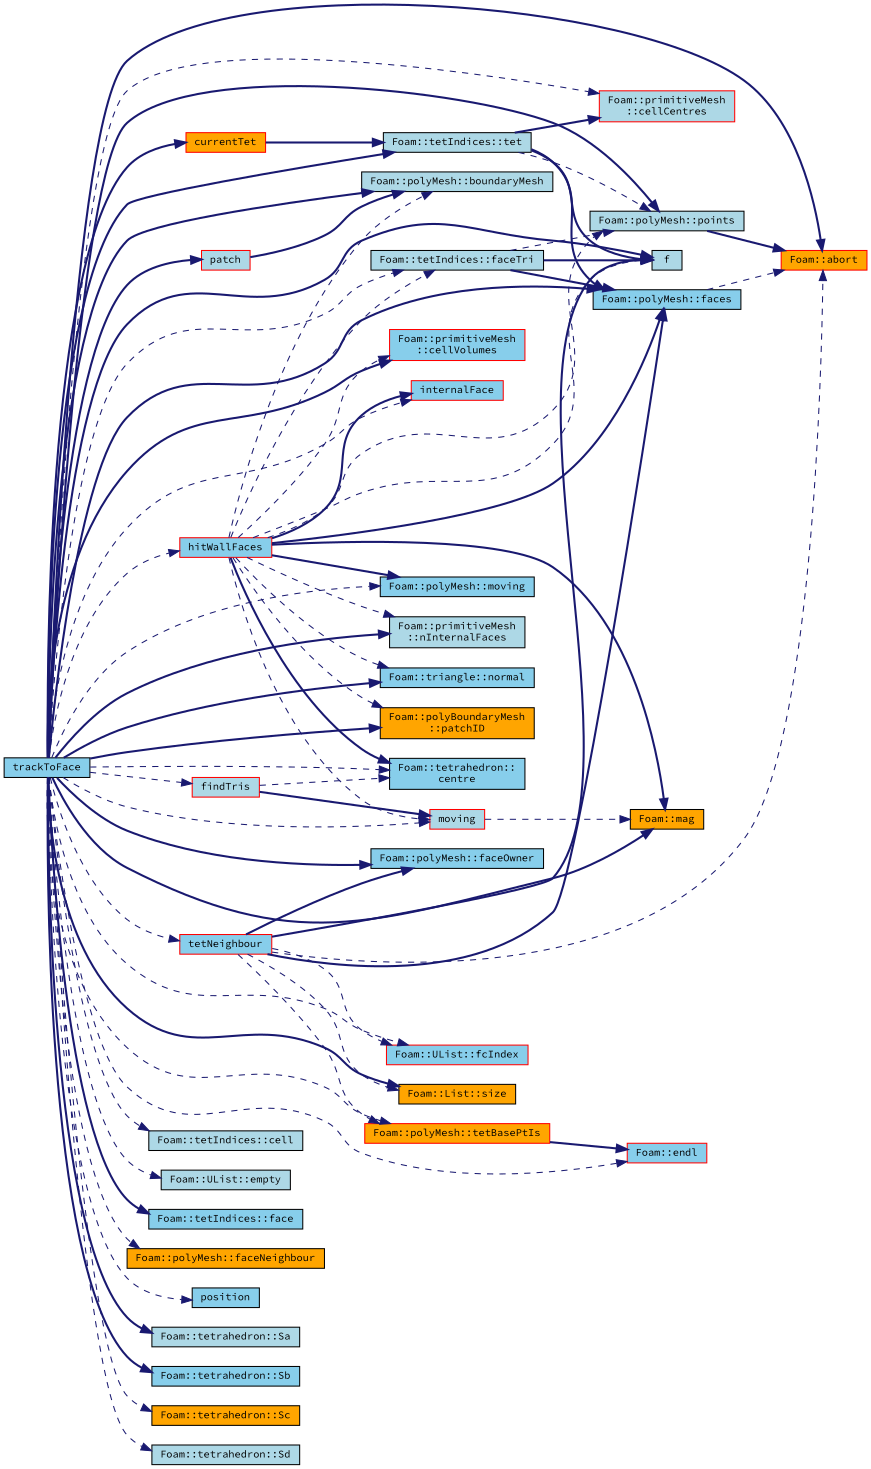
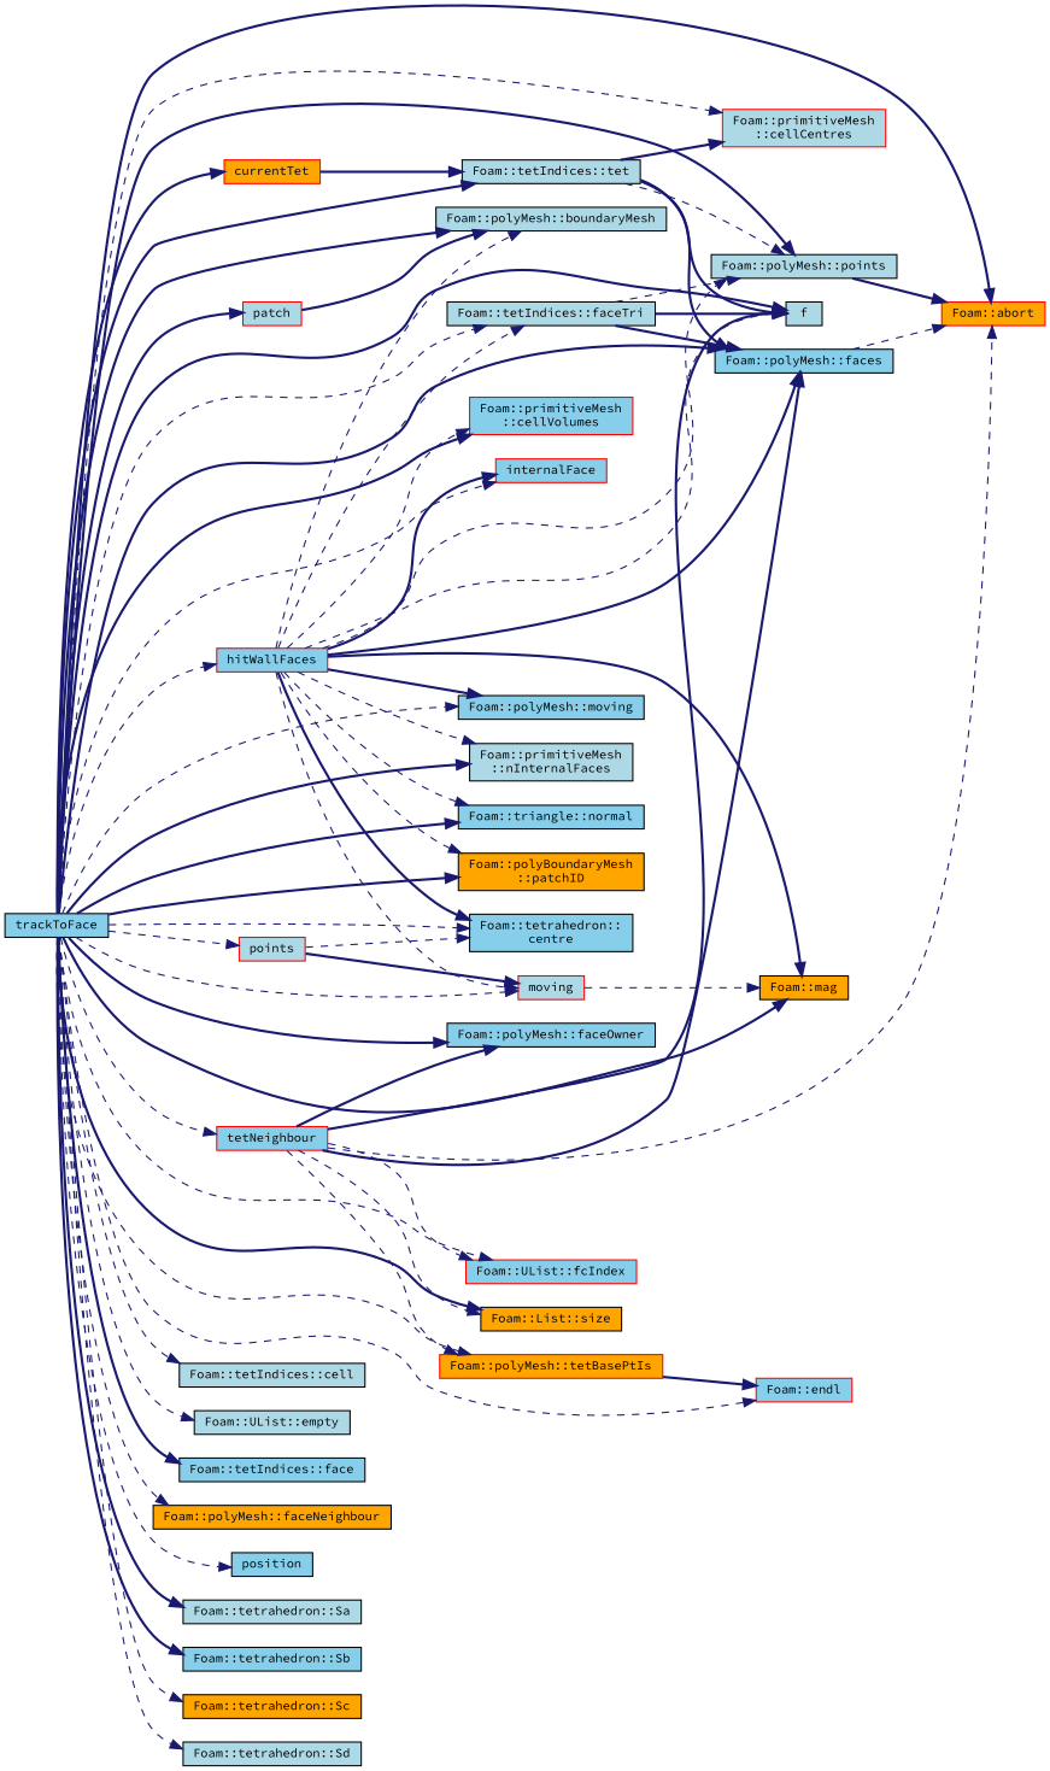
  digraph {
    fontname="Source Code Pro"
    rankdir=LR
    node [color=black fillcolor=skyblue fontname="Source Code Pro" fontsize=10 shape=record style=filled]
    edge [color=midnightblue fontname="Source Code Pro" fontsize=10 labelfontname=Helvetica labelfontsize=10 style=bold]
    n1 [fontcolor=black height=0.2 label=trackToFace width=0.4]
    n2 [color=red fillcolor=orange height=0.2 label="Foam::abort" width=0.4]
    n3 [fillcolor=lightblue height=0.2 label="Foam::polyMesh::boundaryMesh" width=0.4]
    n4 [fillcolor=lightblue height=0.2 label="Foam::tetIndices::cell" width=0.4]
    n5 [color=red fillcolor=lightblue height=0.2 label="Foam::primitiveMesh\l::cellCentres" width=0.4]
    n6 [color=red height=0.2 label="Foam::primitiveMesh\l::cellVolumes" width=0.4]
    n7 [height=0.2 label="Foam::tetrahedron::\lcentre" width=0.4]
    n8 [color=red fillcolor=orange height=0.2 label=currentTet width=0.4]
    n9 [fillcolor=lightblue height=0.2 label="Foam::tetIndices::tet" width=0.4]
    n10 [fillcolor=lightblue height=0.2 label="Foam::polyMesh::points" width=0.4]
    n11 [height=0.2 label="Foam::polyMesh::faces" width=0.4]
    n12 [fillcolor=lightblue height=0.2 label=f width=0.4]
    n13 [fillcolor=lightblue height=0.2 label="Foam::UList::empty" width=0.4]
    n14 [color=red height=0.2 label="Foam::endl" width=0.4]
    n15 [height=0.2 label="Foam::tetIndices::face" width=0.4]
    n16 [fillcolor=orange height=0.2 label="Foam::polyMesh::faceNeighbour" width=0.4]
    n17 [height=0.2 label="Foam::polyMesh::faceOwner" width=0.4]
    n18 [fillcolor=lightblue height=0.2 label="Foam::tetIndices::faceTri" width=0.4]
    n19 [color=red height=0.2 label="Foam::UList::fcIndex" width=0.4]
-   n20 [color=red fillcolor=lightblue height=0.2 label=findTris width=0.4]
+   n20 [color=red fillcolor=lightblue height=0.2 label=points width=0.4]
    n21 [color=red fillcolor=lightblue height=0.2 label=moving width=0.4]
    n22 [fillcolor=orange height=0.2 label="Foam::mag" width=0.4]
    n23 [color=red height=0.2 label=hitWallFaces width=0.4]
    n24 [color=red height=0.2 label=internalFace width=0.4]
    n25 [height=0.2 label="Foam::polyMesh::moving" width=0.4]
    n26 [fillcolor=lightblue height=0.2 label="Foam::primitiveMesh\l::nInternalFaces" width=0.4]
    n27 [height=0.2 label="Foam::triangle::normal" width=0.4]
    n28 [fillcolor=orange height=0.2 label="Foam::polyBoundaryMesh\l::patchID" width=0.4]
    n29 [color=red fillcolor=lightblue height=0.2 label=patch width=0.4]
    n30 [height=0.2 label=position width=0.4]
    n31 [fillcolor=lightblue height=0.2 label="Foam::tetrahedron::Sa" width=0.4]
    n32 [height=0.2 label="Foam::tetrahedron::Sb" width=0.4]
    n33 [fillcolor=orange height=0.2 label="Foam::tetrahedron::Sc" width=0.4]
    n34 [fillcolor=lightblue height=0.2 label="Foam::tetrahedron::Sd" width=0.4]
    n35 [fillcolor=orange height=0.2 label="Foam::List::size" width=0.4]
    n36 [color=red fillcolor=orange height=0.2 label="Foam::polyMesh::tetBasePtIs" width=0.4]
    n37 [color=red height=0.2 label=tetNeighbour width=0.4]
    n1 -> n2
    n1 -> n3
    n1 -> n4 [style=dashed]
    n1 -> n5 [style=dashed]
    n1 -> n6
    n1 -> n7 [style=dashed]
    n1 -> n8
    n1 -> n9
    n1 -> n10
    n1 -> n11
    n1 -> n12
    n1 -> n13 [style=dashed]
    n1 -> n14 [style=dashed]
    n1 -> n15
    n1 -> n16 [style=dashed]
    n1 -> n17
    n1 -> n18 [style=dashed]
    n1 -> n19 [style=dashed]
    n1 -> n20 [style=dashed]
    n1 -> n21 [style=dashed]
    n1 -> n22
    n1 -> n23 [style=dashed]
    n1 -> n24 [style=dashed]
    n1 -> n25 [style=dashed]
    n1 -> n26
    n1 -> n27
    n1 -> n28
    n1 -> n29
    n1 -> n30 [style=dashed]
    n1 -> n31
    n1 -> n32
    n1 -> n33 [style=dashed]
    n1 -> n34 [style=dashed]
    n1 -> n35
    n1 -> n36 [style=dashed]
    n1 -> n37 [style=dashed]
    n8 -> n9
    n9 -> n5
    n9 -> n10 [style=dashed]
    n9 -> n11
    n9 -> n12
    n10 -> n2
    n11 -> n2 [style=dashed]
    n18 -> n10 [style=dashed]
    n18 -> n11
    n18 -> n12
    n20 -> n7 [style=dashed]
    n20 -> n21
    n21 -> n22 [style=dashed]
    n23 -> n3 [style=dashed]
    n23 -> n6 [style=dashed]
    n23 -> n7
    n23 -> n10 [style=dashed]
    n23 -> n11
    n23 -> n12 [style=dashed]
    n23 -> n18 [style=dashed]
    n23 -> n21 [style=dashed]
    n23 -> n22
    n23 -> n24
    n23 -> n25
    n23 -> n26 [style=dashed]
    n23 -> n27 [style=dashed]
    n23 -> n28 [style=dashed]
    n29 -> n3
    n36 -> n14
    n37 -> n2 [style=dashed]
    n37 -> n11
    n37 -> n12
    n37 -> n17
    n37 -> n19 [style=dashed]
    n37 -> n35 [style=dashed]
    n37 -> n36 [style=dashed]
  }
